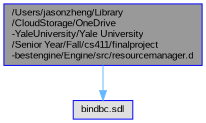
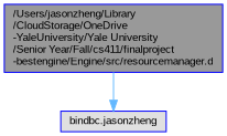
  digraph {
    fontname="Liberation Sans"
    node [color=blue fontname="Liberation Sans" fontsize=10 shape=box style=filled]
    n1 [fillcolor=grey60 fontcolor=black height=0.2 label="/Users/jasonzheng/Library\l/CloudStorage/OneDrive\l-YaleUniversity/Yale University\l/Senior Year/Fall/cs411/finalproject\l-bestengine/Engine/src/resourcemanager.d" width=0.4]
-   n2 [fillcolor="#E0E0E0" height=0.2 label="bindbc.sdl" width=0.4]
+   n2 [fillcolor="#E0E0E0" height=0.2 label="bindbc.jasonzheng" width=0.4]
    n1 -> n2 [color=steelblue1 fontname="Liberation Sans" fontsize=10 labelfontname=Helvetica labelfontsize=10 style=solid]
  }
